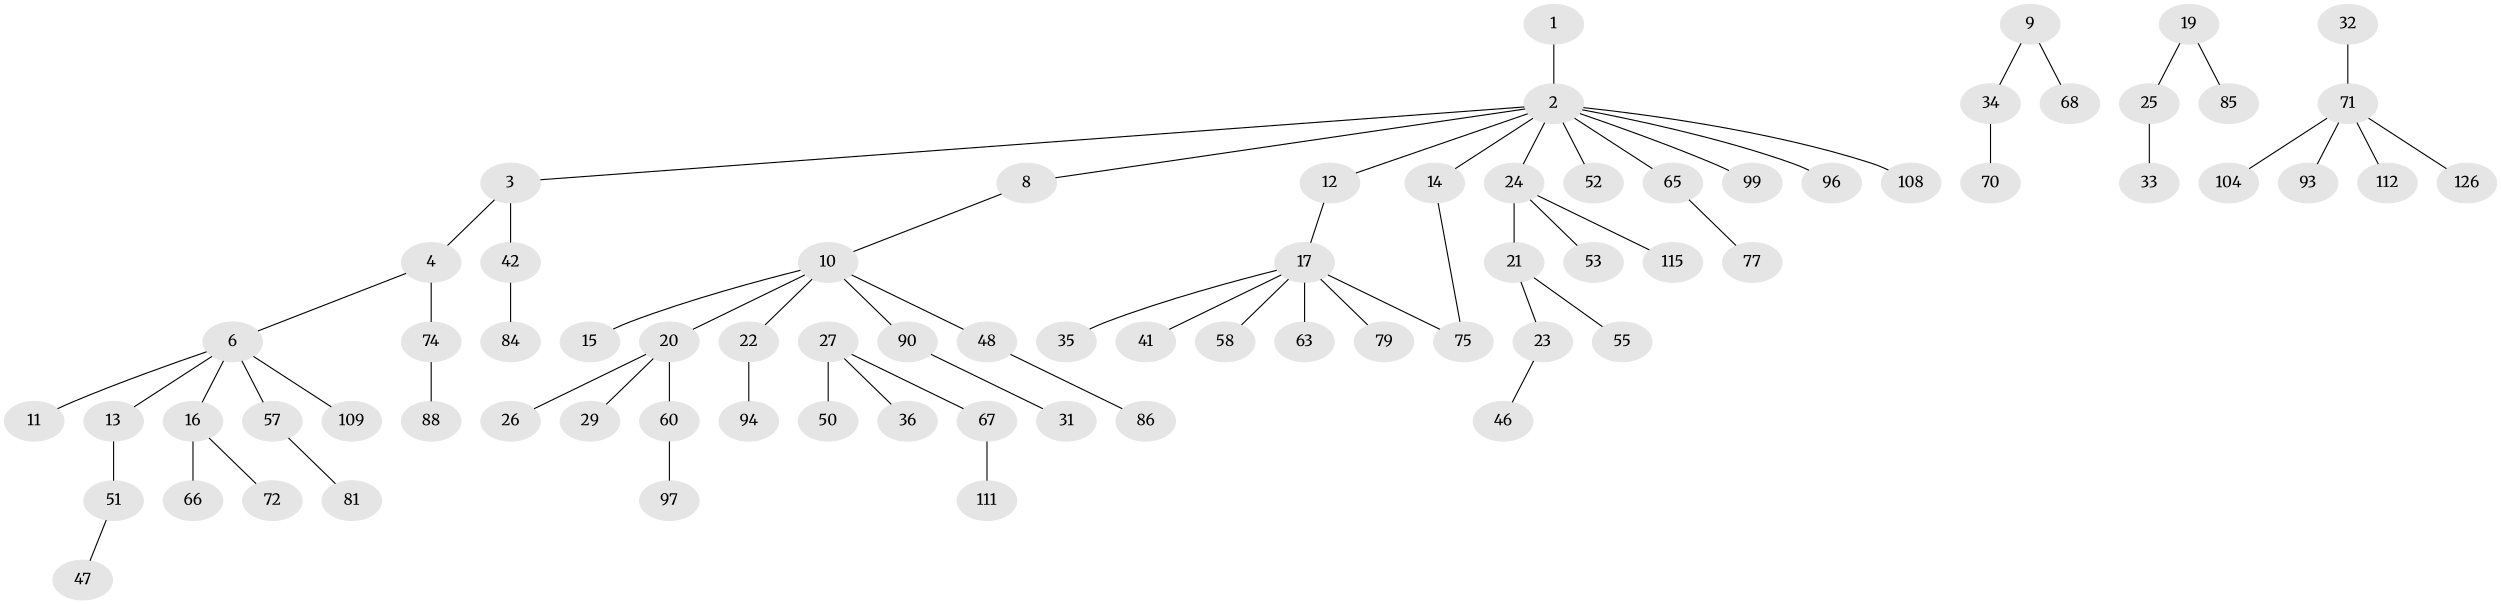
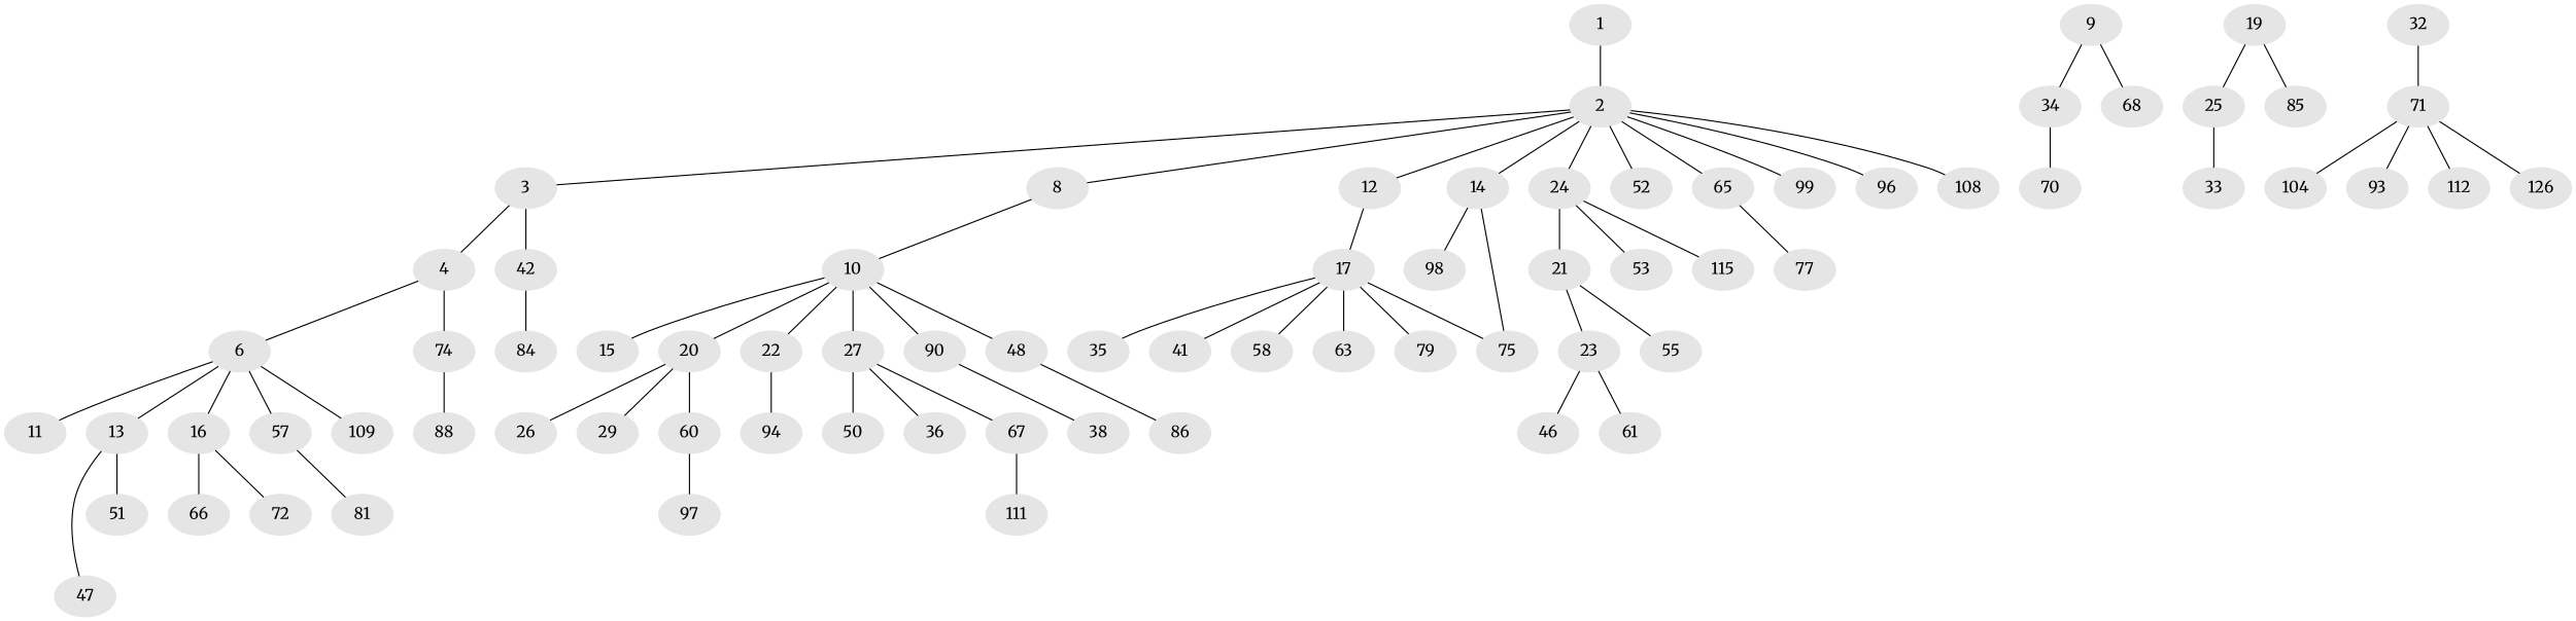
  graph {
    fontname=Merriweather
    node [color=gray90 fontname=Merriweather style=filled]
    edge [fontname=Merriweather]
    1 [super="+113"]
    2 [super="+7"]
    3
    8
    12
    14 [super="+59"]
    24 [super="+28"]
    52
    65 [super="+76"]
    n10 [label=99]
    96
    108
    4 [super="+18"]
    42 [super="+95"]
    10 [super="+40"]
    17 [super="+89"]
+   98
    75
    21 [super="+92"]
    23 [super="+62"]
    55
    53
    115
    77
    6 [super="+39"]
    74
    84
    11 [super="+38"]
    13 [super="+37"]
    16 [super="+64"]
    57
    109
    88 [super="+90"]
    34 [super="+44"]
    9
    68 [super="+87"]
    19 [super="+73"]
    25 [super="+80"]
    85
    47
    51
    66 [super="+99"]
    72
    81
    15 [super="+69"]
    20 [super="+49"]
    22
    27 [super="+45"]
    n49 [label=90]
    48 [super="+56"]
    70
    26
    29
    60
    94 [super="+106"]
    50
    36 [super="+54"]
    67
-   31 [super="+101"]
+   31 [super="+101" label=38]
    86 [super="+100"]
    35 [super="+43"]
    41 [super="+83"]
    58 [super="+110"]
    63
    79 [super="+103"]
    71 [super="+82"]
    32
    33
    97 [super="+102"]
    46
+   61
    111
    104
    93
    112
    n76 [label=126]
    1 -- 2
    2 -- 3
    2 -- 8
    2 -- 12
    2 -- 14
    2 -- 24
    2 -- 52
    2 -- 65
    2 -- n10
    2 -- 96
    2 -- 108
    3 -- 4
    3 -- 42
    8 -- 10
    12 -- 17
+   14 -- 98
    14 -- 75
    24 -- 21
    24 -- 53
    24 -- 115
    65 -- 77
    4 -- 6
    4 -- 74
    42 -- 84
    10 -- 15
    10 -- 20
    10 -- 22
+   10 -- 27
    10 -- n49
    10 -- 48
    17 -- 75
    17 -- 35
    17 -- 41
    17 -- 58
    17 -- 63
    17 -- 79
    21 -- 23
    21 -- 55
    23 -- 46
+   23 -- 61
    6 -- 11
    6 -- 13
    6 -- 16
    6 -- 57
    6 -- 109
    74 -- 88
-   51 -- 47
+   13 -- 47
    13 -- 51
    16 -- 66
    16 -- 72
    57 -- 81
    34 -- 70
    9 -- 34
    9 -- 68
    19 -- 25
    19 -- 85
    25 -- 33
    20 -- 26
    20 -- 29
    20 -- 60
    22 -- 94
    27 -- 50
    27 -- 36
    27 -- 67
    n49 -- 31
    48 -- 86
    60 -- 97
    67 -- 111
    71 -- 104
    71 -- 93
    71 -- 112
    71 -- n76
    32 -- 71
  }
